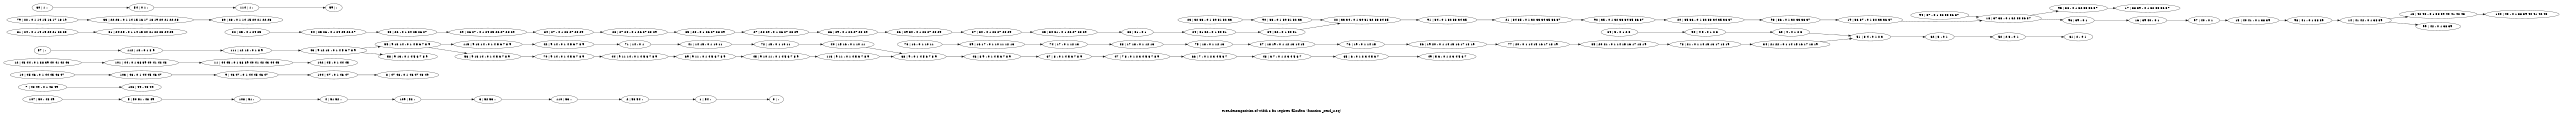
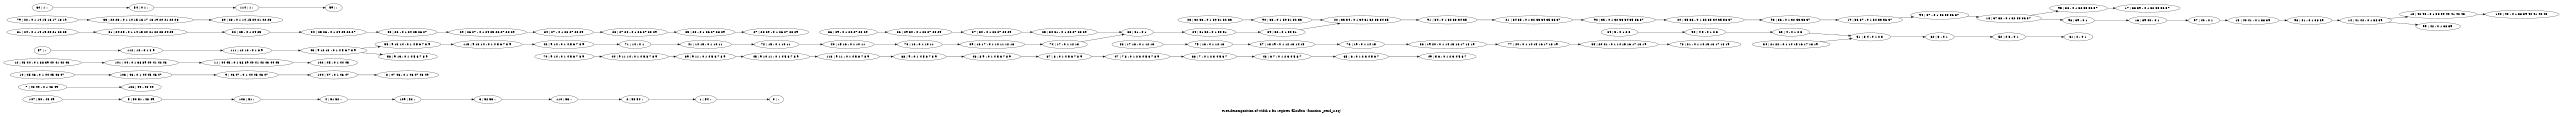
  digraph {
    label="Tree-decomposition of width 2 for register allocator (function _send_rreq)"
    rankdir=LR
    n1 [label="0 | : "]
    n2 [label="1 | 54 : "]
    n3 [label="2 | 53 54 : "]
    n4 [label="3 | 52 53 : "]
    n5 [label="110 | 53 : "]
    n6 [label="4 | 51 52 : "]
    n7 [label="109 | 52 : "]
    n8 [label="5 | 50 51 : 48 49 "]
    n9 [label="108 | 51 : "]
    n10 [label="107 | 50 : 48 49 "]
    n11 [label="7 | 48 49 : 0 1 48 49 "]
    n12 [label="106 | 49 : 48 49 "]
    n13 [label="8 | 47 48 : 0 1 46 47 48 49 "]
    n14 [label="9 | 46 47 : 0 1 44 45 46 47 "]
    n15 [label="104 | 47 : 0 1 46 47 "]
    n16 [label="10 | 45 46 : 0 1 44 45 46 47 "]
    n17 [label="103 | 46 : 0 1 44 45 46 47 "]
    n18 [label="11 | 44 45 : 0 1 38 39 40 41 42 43 44 45 "]
    n19 [label="102 | 45 : 0 1 44 45 "]
    n20 [label="12 | 43 44 : 0 1 38 39 40 41 42 43 "]
    n21 [label="101 | 44 : 0 1 38 39 40 41 42 43 "]
    n22 [label="13 | 42 43 : 0 1 38 39 40 41 42 43 "]
    n23 [label="100 | 43 : 0 1 38 39 40 41 42 43 "]
    n24 [label="14 | 41 42 : 0 1 38 39 "]
    n25 [label="99 | 42 : 0 1 38 39 "]
    n26 [label="15 | 40 41 : 0 1 38 39 "]
    n27 [label="98 | 41 : 0 1 38 39 "]
    n28 [label="16 | 39 40 : 0 1 "]
    n29 [label="97 | 40 : 0 1 "]
    n30 [label="17 | 38 39 : 0 1 32 33 36 37 "]
    n31 [label="96 | 39 : 0 1 "]
    n32 [label="18 | 37 38 : 0 1 32 33 36 37 "]
    n33 [label="95 | 38 : 0 1 32 33 36 37 "]
    n34 [label="19 | 36 37 : 0 1 32 33 36 37 "]
    n35 [label="94 | 37 : 0 1 32 33 36 37 "]
    n36 [label="20 | 35 36 : 0 1 32 33 34 35 36 37 "]
    n37 [label="93 | 36 : 0 1 32 33 36 37 "]
    n38 [label="21 | 34 35 : 0 1 32 33 34 35 36 37 "]
    n39 [label="92 | 35 : 0 1 32 33 34 35 36 37 "]
    n40 [label="22 | 33 34 : 0 1 30 31 32 33 34 35 "]
    n41 [label="91 | 34 : 0 1 32 33 34 35 "]
    n42 [label="23 | 32 33 : 0 1 30 31 32 33 "]
    n43 [label="90 | 33 : 0 1 30 31 32 33 "]
    n44 [label="24 | 31 32 : 0 1 30 31 "]
    n45 [label="89 | 32 : 0 1 30 31 "]
    n46 [label="25 | 30 31 : 0 1 26 27 28 29 "]
    n47 [label="88 | 31 : 0 1 "]
    n48 [label="26 | 29 30 : 0 1 26 27 28 29 "]
    n49 [label="87 | 30 : 0 1 26 27 28 29 "]
    n50 [label="27 | 28 29 : 0 1 26 27 28 29 "]
    n51 [label="86 | 29 : 0 1 26 27 28 29 "]
    n52 [label="28 | 27 28 : 0 1 26 27 28 29 "]
    n53 [label="85 | 28 : 0 1 26 27 28 29 "]
    n54 [label="29 | 26 27 : 0 1 24 25 26 27 28 29 "]
    n55 [label="84 | 27 : 0 1 26 27 28 29 "]
    n56 [label="30 | 25 26 : 0 1 24 25 26 27 "]
    n57 [label="83 | 26 : 0 1 24 25 26 27 "]
    n58 [label="31 | 24 25 : 0 1 14 15 20 21 22 23 24 25 "]
    n59 [label="82 | 25 : 0 1 24 25 "]
    n60 [label="81 | 24 : 0 1 14 15 20 21 22 23 "]
    n61 [label="33 | 22 23 : 0 1 14 15 16 17 18 19 20 21 22 23 "]
    n62 [label="80 | 23 : 0 1 14 15 20 21 22 23 "]
    n63 [label="34 | 21 22 : 0 1 14 15 16 17 18 19 "]
    n64 [label="51 | 3 4 : 0 1 2 3 "]
    n65 [label="79 | 22 : 0 1 14 15 16 17 18 19 "]
    n66 [label="35 | 20 21 : 0 1 14 15 16 17 18 19 "]
    n67 [label="78 | 21 : 0 1 14 15 16 17 18 19 "]
    n68 [label="36 | 19 20 : 0 1 14 15 16 17 18 19 "]
    n69 [label="77 | 20 : 0 1 14 15 16 17 18 19 "]
    n70 [label="37 | 18 19 : 0 1 12 13 14 15 "]
    n71 [label="76 | 19 : 0 1 14 15 "]
    n72 [label="38 | 17 18 : 0 1 12 13 "]
    n73 [label="75 | 18 : 0 1 12 13 "]
    n74 [label="39 | 16 17 : 0 1 10 11 12 13 "]
    n75 [label="74 | 17 : 0 1 12 13 "]
    n76 [label="40 | 15 16 : 0 1 10 11 "]
    n77 [label="73 | 16 : 0 1 10 11 "]
    n78 [label="41 | 14 15 : 0 1 10 11 "]
    n79 [label="72 | 15 : 0 1 10 11 "]
    n80 [label="42 | 9 14 : 0 1 4 5 6 7 8 9 "]
    n81 [label="71 | 14 : 0 1 "]
    n82 [label="43 | 9 12 13 : 0 1 4 5 6 7 8 9 "]
    n83 [label="58 | 9 13 : 0 1 4 5 6 7 8 9 "]
    n84 [label="55 | 9 13 14 : 0 1 4 5 6 7 8 9 "]
    n85 [label="44 | 9 11 14 : 0 1 4 5 6 7 8 9 "]
    n86 [label="69 | 9 11 : 0 1 4 5 6 7 8 9 "]
    n87 [label="45 | 9 10 11 : 0 1 4 5 6 7 8 9 "]
    n88 [label="113 | 9 11 : 0 1 4 5 6 7 8 9 "]
    n89 [label="68 | 9 : 0 1 4 5 6 7 8 9 "]
    n90 [label="46 | 8 9 : 0 1 4 5 6 7 8 9 "]
    n91 [label="67 | 8 : 0 1 4 5 6 7 8 9 "]
    n92 [label="47 | 7 8 : 0 1 2 3 4 5 6 7 8 9 "]
    n93 [label="66 | 7 : 0 1 2 3 4 5 6 7 "]
    n94 [label="48 | 6 7 : 0 1 2 3 4 5 6 7 "]
    n95 [label="65 | 6 : 0 1 2 3 4 5 6 7 "]
    n96 [label="49 | 5 6 : 0 1 2 3 4 5 6 7 "]
    n97 [label="64 | 5 : 0 1 2 3 "]
    n98 [label="50 | 4 5 : 0 1 2 3 "]
    n99 [label="63 | 4 : 0 1 2 3 "]
    n100 [label="62 | 3 : 0 1 "]
    n101 [label="52 | 2 3 : 0 1 "]
    n102 [label="61 | 2 : 0 1 "]
    n103 [label="60 | 1 : "]
    n104 [label="54 | 0 1 : "]
    n105 [label="114 | 1 : "]
    n106 [label="59 | : "]
-   n107 [label="56 | 9 13 14 : 0 1 4 5 6 7 8 9 "]
    n108 [label="115 | 9 13 14 : 0 1 4 5 6 7 8 9 "]
    n109 [label="70 | 9 14 : 0 1 4 5 6 7 8 9 "]
    n110 [label="57 | : "]
    n111 [label="112 | 13 : 0 1 8 9 "]
    n112 [label="111 | 12 13 : 0 1 8 9 "]
    n2 -> n1
    n3 -> n2
    n4 -> n5
    n5 -> n3
    n6 -> n7
    n7 -> n4
    n8 -> n9
    n9 -> n6
    n10 -> n8
    n11 -> n12
    n14 -> n15
    n15 -> n13
    n16 -> n17
    n17 -> n14
    n18 -> n19
    n20 -> n21
    n21 -> n18
    n22 -> n23
    n24 -> n22
    n24 -> n25
    n26 -> n27
    n27 -> n24
    n28 -> n29
    n29 -> n26
    n31 -> n28
    n32 -> n31
    n32 -> n33
    n33 -> n30
-   n34 -> n32
+   n34 -> n35
    n35 -> n32
    n36 -> n37
    n37 -> n34
    n38 -> n39
    n39 -> n36
    n40 -> n41
    n41 -> n38
    n42 -> n43
    n43 -> n40
    n44 -> n45
    n45 -> n40
    n46 -> n47
    n47 -> n44
    n48 -> n49
    n49 -> n46
-   n50 -> n51
    n51 -> n48
    n52 -> n53
    n53 -> n50
    n54 -> n55
    n55 -> n52
    n56 -> n57
    n57 -> n54
+   n58 -> n59
    n59 -> n56
    n60 -> n58
    n61 -> n62
    n63 -> n64
    n64 -> n100
    n65 -> n61
    n66 -> n67
-   n67 -> n63
    n68 -> n69
    n69 -> n66
    n70 -> n71
    n71 -> n68
    n72 -> n73
    n73 -> n70
    n74 -> n75
-   n75 -> n72
-   n76 -> n89
+   n75 -> n47
+   n76 -> n77
    n77 -> n74
    n78 -> n79
    n79 -> n76
    n80 -> n81
    n81 -> n78
    n82 -> n83
    n82 -> n84
-   n84 -> n107
    n84 -> n108
    n85 -> n86
    n86 -> n87
    n87 -> n88
    n88 -> n89
    n89 -> n90
    n90 -> n91
    n91 -> n92
    n92 -> n93
    n93 -> n94
    n94 -> n95
    n95 -> n96
    n97 -> n98
    n98 -> n99
    n99 -> n64
    n100 -> n101
    n101 -> n102
    n103 -> n104
    n104 -> n105
    n105 -> n106
-   n107 -> n109
    n108 -> n80
    n109 -> n85
    n110 -> n111
    n111 -> n112
    n112 -> n82
  }
